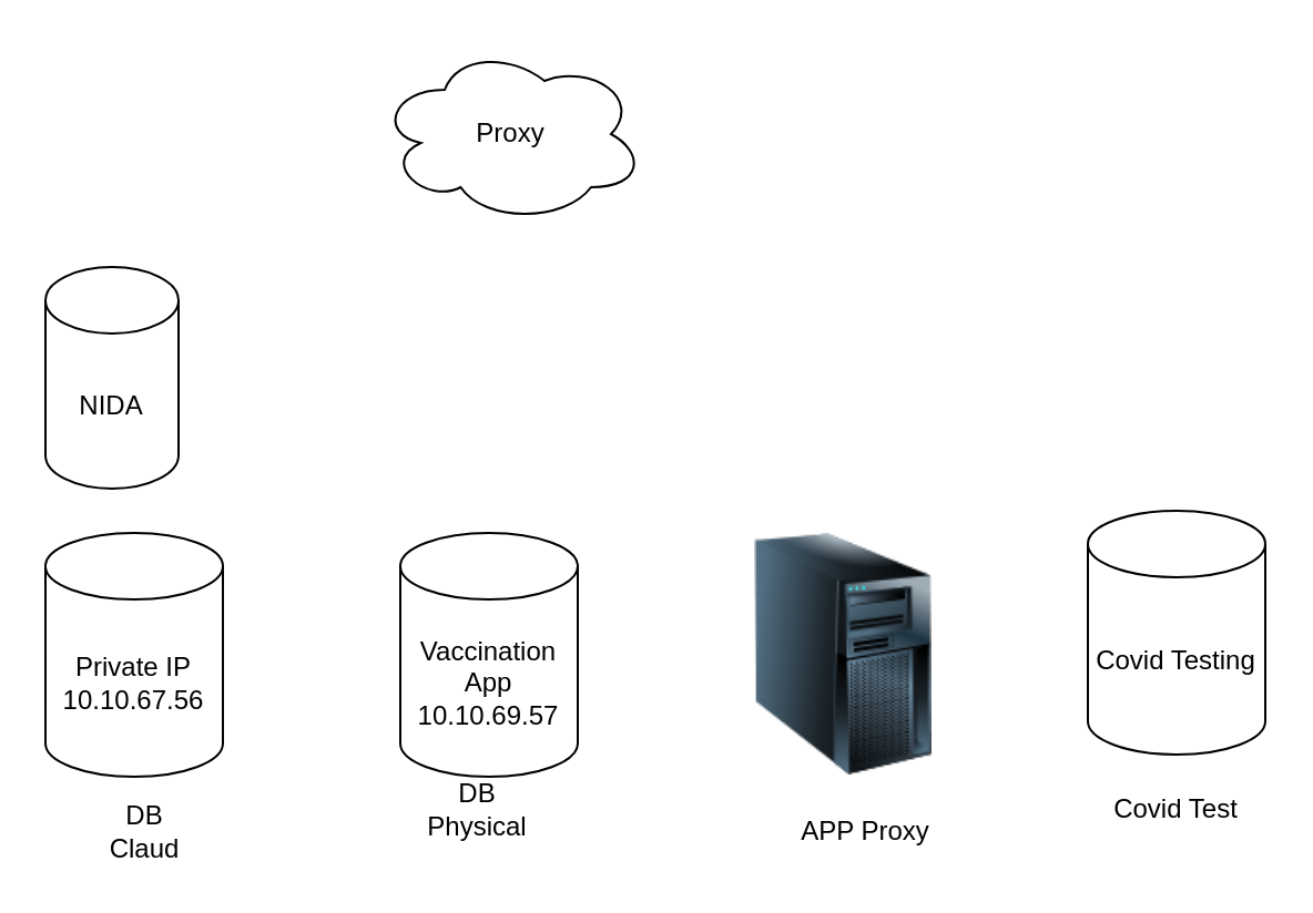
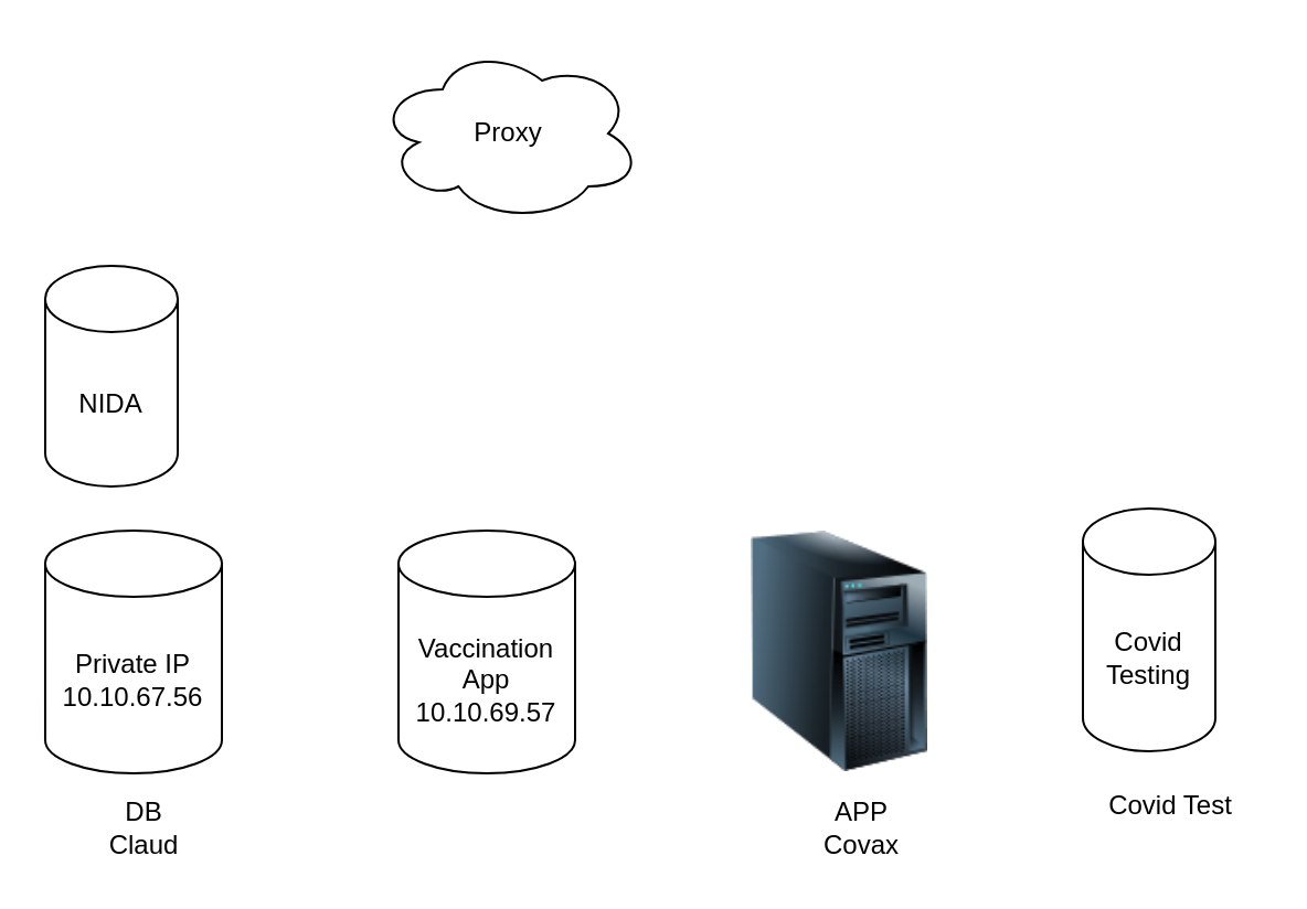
  <mxCell id="0" value="" />
  <mxCell id="1" parent="0" />
  <mxCell id="2" value="Proxy" style="ellipse;shape=cloud;whiteSpace=wrap;html=1;" vertex="1" parent="1"><mxGeometry x="170" y="20" width="120" height="80" as="geometry" /></mxCell>
  <mxCell id="3" value="&lt;span&gt;NIDA&lt;/span&gt;" style="shape=cylinder3;whiteSpace=wrap;html=1;boundedLbl=1;backgroundOutline=1;size=15;" vertex="1" parent="1"><mxGeometry x="20" y="120" width="60" height="100" as="geometry" /></mxCell>
  <mxCell id="4" value="&lt;span&gt;Private IP&lt;br&gt;10.10.67.56&lt;br&gt;&lt;/span&gt;" style="shape=cylinder3;whiteSpace=wrap;html=1;boundedLbl=1;backgroundOutline=1;size=15;" vertex="1" parent="1"><mxGeometry x="20" y="240" width="80" height="110" as="geometry" /></mxCell>
  <mxCell id="5" value="&lt;span&gt;Vaccination App&lt;br&gt;10.10.69.57&lt;br&gt;&lt;/span&gt;" style="shape=cylinder3;whiteSpace=wrap;html=1;boundedLbl=1;backgroundOutline=1;size=15;" vertex="1" parent="1"><mxGeometry x="180" y="240" width="80" height="110" as="geometry" /></mxCell>
- <mxCell id="6" value="Covid Testing" style="shape=cylinder3;whiteSpace=wrap;html=1;boundedLbl=1;backgroundOutline=1;size=15;" vertex="1" parent="1"><mxGeometry x="490" y="230" width="80" height="110" as="geometry" /></mxCell>
+ <mxCell id="6" value="Covid Testing" style="shape=cylinder3;whiteSpace=wrap;html=1;boundedLbl=1;backgroundOutline=1;size=15;" vertex="1" parent="1"><mxGeometry x="490" y="230" width="60" height="110" as="geometry" /></mxCell>
  <mxCell id="7" value="DB &lt;br&gt;Claud" style="text;html=1;strokeColor=none;fillColor=none;align=center;verticalAlign=middle;whiteSpace=wrap;rounded=0;" vertex="1" parent="1"><mxGeometry x="35" y="360" width="60" height="30" as="geometry" /></mxCell>
- <mxCell id="8" value="DB Physical" style="text;html=1;strokeColor=none;fillColor=none;align=center;verticalAlign=middle;whiteSpace=wrap;rounded=0;" vertex="1" parent="1"><mxGeometry x="185" y="350" width="60" height="30" as="geometry" /></mxCell>
  <mxCell id="9" value="" style="image;html=1;image=img/lib/clip_art/computers/Server_Tower_128x128.png" vertex="1" parent="1"><mxGeometry x="340" y="240" width="80" height="110" as="geometry" /></mxCell>
- <mxCell id="10" value="APP Proxy" style="text;html=1;strokeColor=none;fillColor=none;align=center;verticalAlign=middle;whiteSpace=wrap;rounded=0;" vertex="1" parent="1"><mxGeometry x="360" y="360" width="60" height="30" as="geometry" /></mxCell>
+ <mxCell id="10" value="APP Covax" style="text;html=1;strokeColor=none;fillColor=none;align=center;verticalAlign=middle;whiteSpace=wrap;rounded=0;" vertex="1" parent="1"><mxGeometry x="360" y="360" width="60" height="30" as="geometry" /></mxCell>
  <mxCell id="11" style="edgeStyle=orthogonalEdgeStyle;rounded=0;orthogonalLoop=1;jettySize=auto;html=1;exitX=0.5;exitY=1;exitDx=0;exitDy=0;" edge="1" parent="1" source="10" target="10"><mxGeometry relative="1" as="geometry" /></mxCell>
  <mxCell id="12" value="Covid Test" style="text;html=1;strokeColor=none;fillColor=none;align=center;verticalAlign=middle;whiteSpace=wrap;rounded=0;" vertex="1" parent="1"><mxGeometry x="500" y="350" width="60" height="30" as="geometry" /></mxCell>
